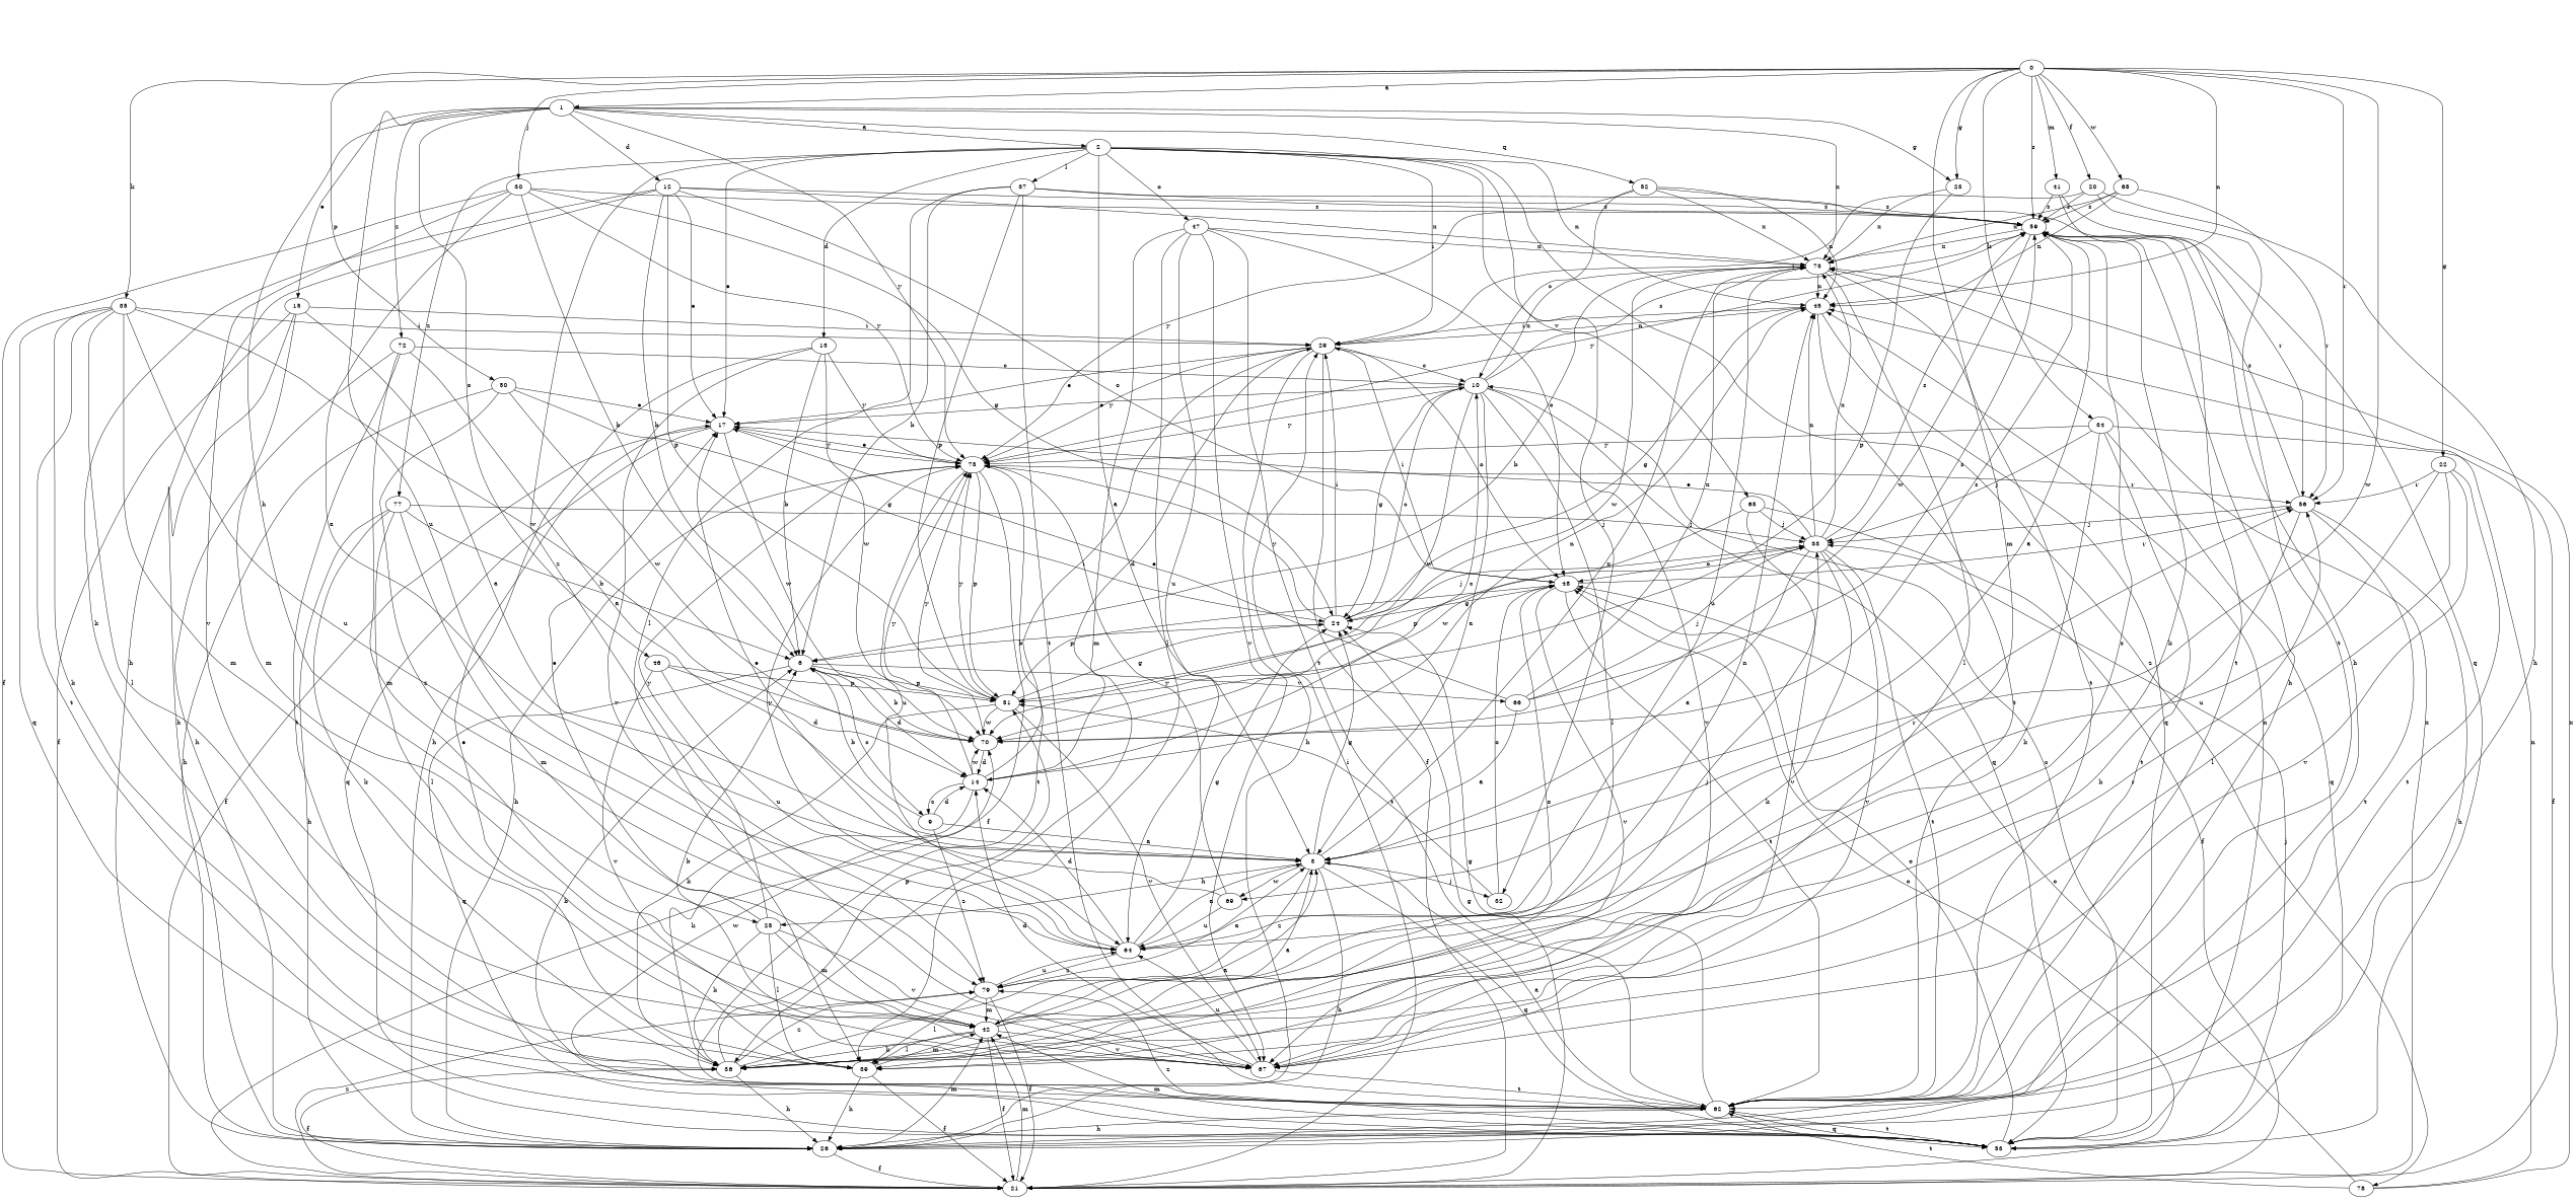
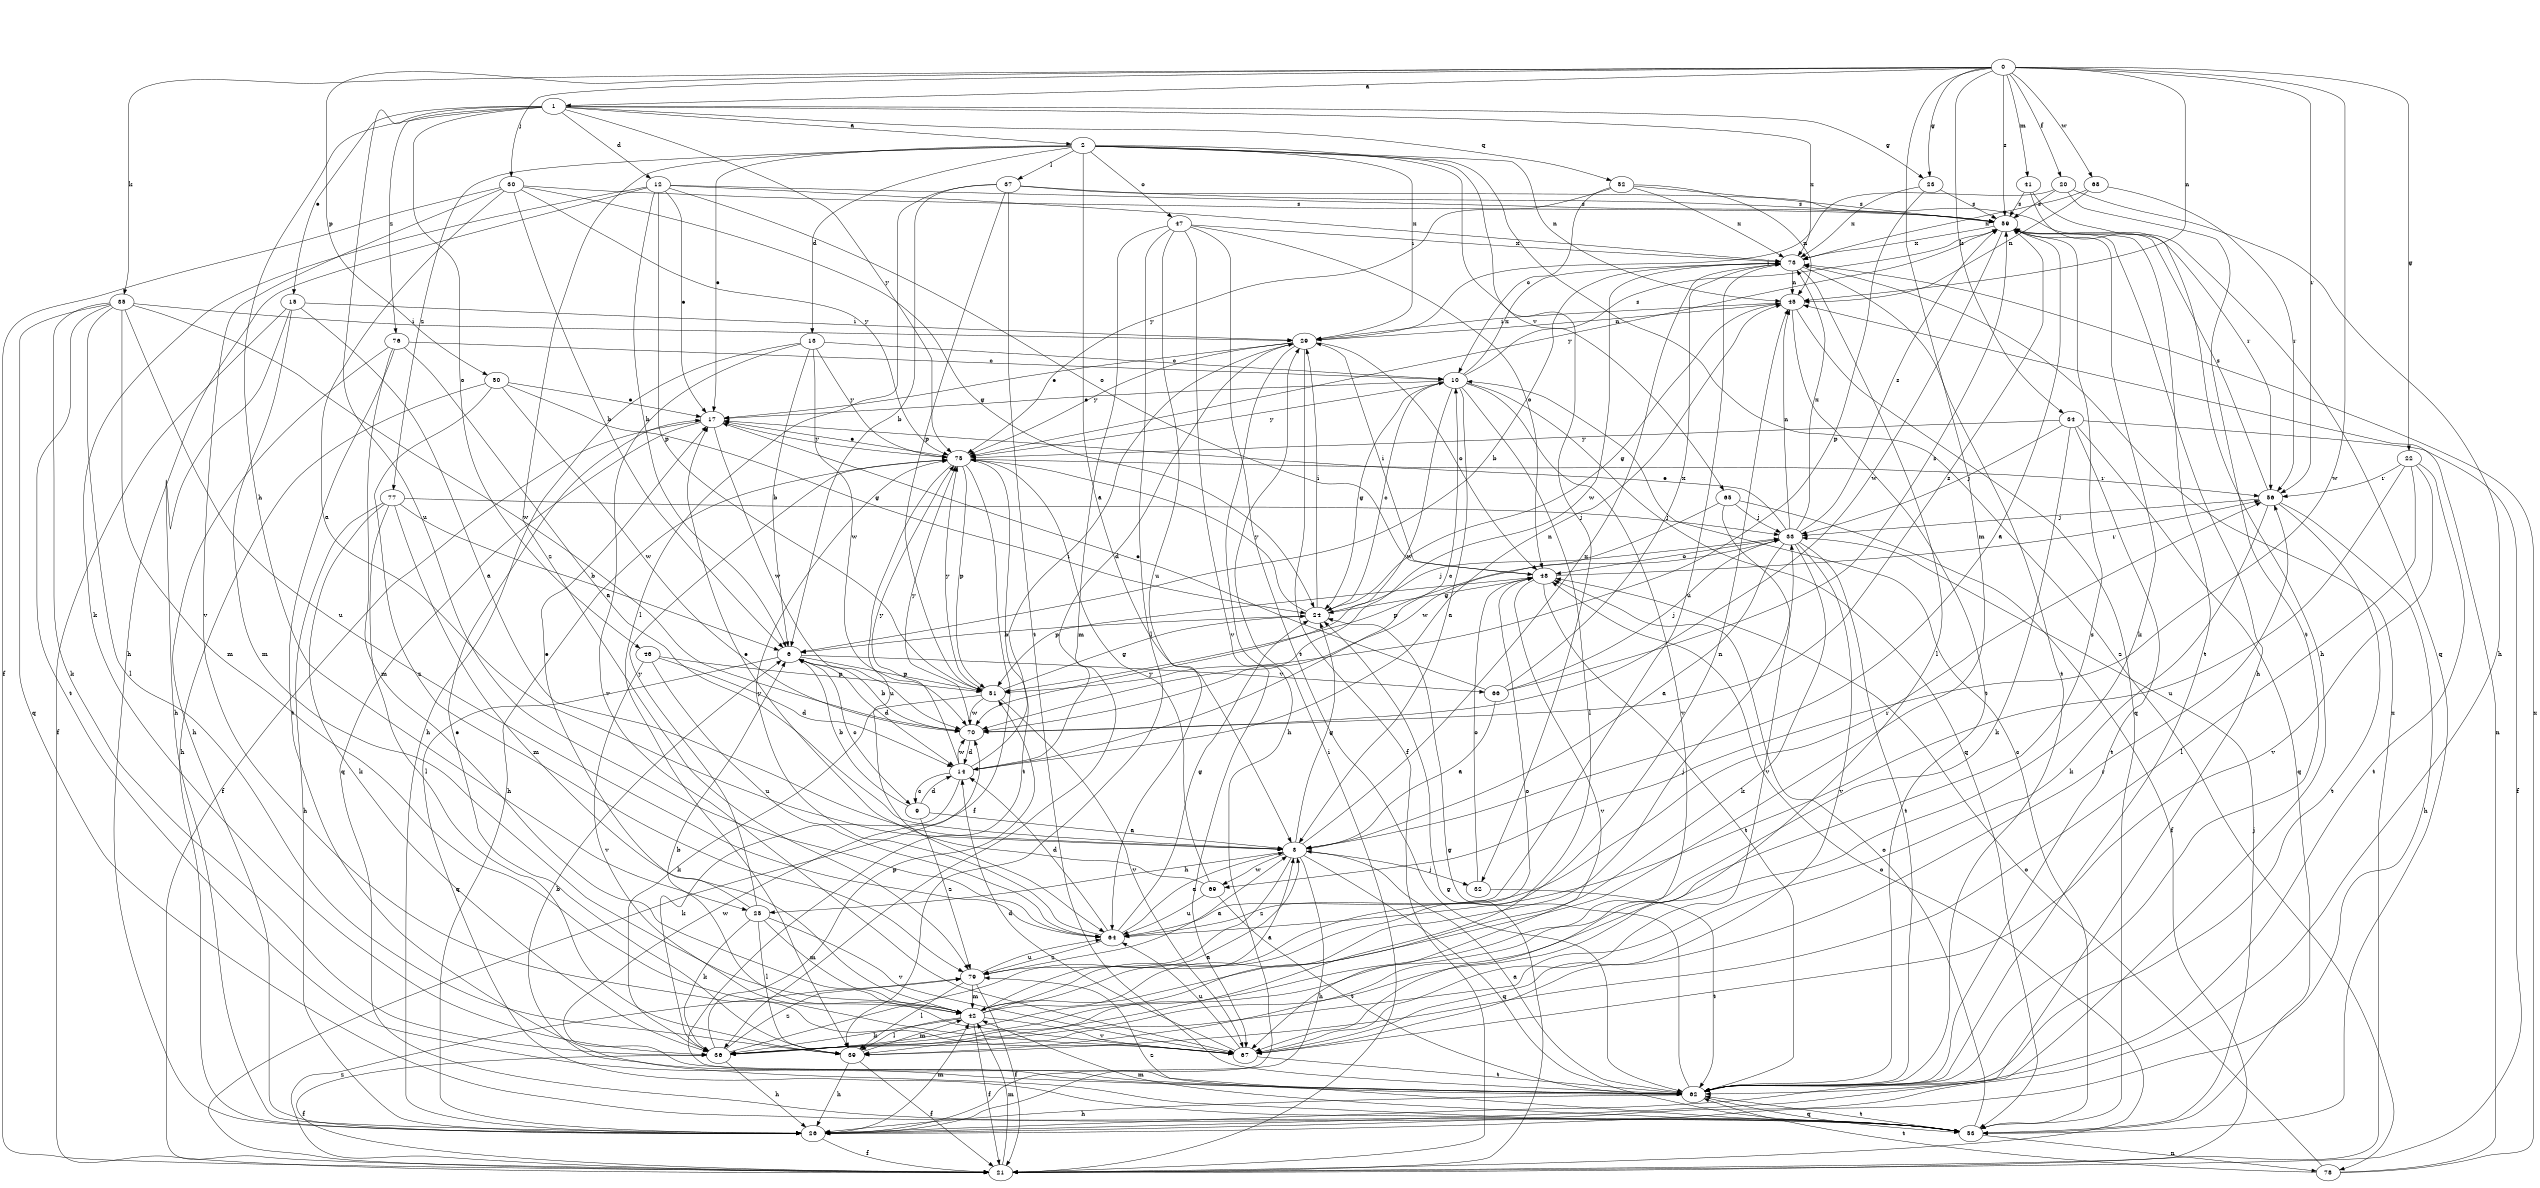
  strict digraph {
    0
    1
    20
    22
    23
    30
    34
    35
    41
    42
    45
    50
    56
    59
    68
    69
    2
    12
    15
    25
    46
    52
    64
    73
    75
-   76 [label=72]
+   76
    29
    26
    62
    39
    67
    51
    3
    24
    6
    21
    53
    36
    33
    70
    48
    17
    79
    13
    32
    37
    47
    65
    77
    78
    14
    10
    9
    66
    0 -> 1 [label=a]
    0 -> 20 [label=f]
    0 -> 22 [label=g]
    0 -> 23 [label=g]
    0 -> 30 [label=j]
    0 -> 34 [label=k]
    0 -> 35 [label=k]
    0 -> 41 [label=m]
    0 -> 42 [label=m]
    0 -> 45 [label=n]
    0 -> 50 [label=p]
    0 -> 56 [label=r]
    0 -> 59 [label=s]
    0 -> 68 [label=w]
    0 -> 69 [label=w]
    1 -> 23 [label=g]
    1 -> 2 [label=a]
    1 -> 12 [label=d]
    1 -> 15 [label=e]
    1 -> 25 [label=h]
    1 -> 46 [label=o]
    1 -> 52 [label=q]
    1 -> 64 [label=u]
    1 -> 73 [label=x]
    1 -> 75 [label=y]
    1 -> 76 [label=z]
    20 -> 59 [label=s]
    20 -> 29 [label=i]
    20 -> 26 [label=h]
    20 -> 62 [label=t]
    22 -> 56 [label=r]
    22 -> 64 [label=u]
    22 -> 62 [label=t]
    22 -> 39 [label=l]
    22 -> 67 [label=v]
    23 -> 73 [label=x]
    23 -> 51 [label=p]
    30 -> 59 [label=s]
    30 -> 75 [label=y]
    30 -> 67 [label=v]
    30 -> 3 [label=a]
    30 -> 24 [label=g]
    30 -> 6 [label=b]
    30 -> 21 [label=f]
    34 -> 75 [label=y]
    34 -> 62 [label=t]
    34 -> 21 [label=f]
    34 -> 53 [label=q]
    34 -> 36 [label=k]
    34 -> 33 [label=j]
    35 -> 42 [label=m]
    35 -> 64 [label=u]
    35 -> 29 [label=i]
    35 -> 62 [label=t]
    35 -> 39 [label=l]
    35 -> 53 [label=q]
    35 -> 36 [label=k]
    35 -> 70 [label=w]
    41 -> 59 [label=s]
    41 -> 26 [label=h]
    41 -> 53 [label=q]
    42 -> 45 [label=n]
    42 -> 39 [label=l]
    42 -> 67 [label=v]
    42 -> 3 [label=a]
    42 -> 21 [label=f]
    42 -> 36 [label=k]
    42 -> 33 [label=j]
    42 -> 48 [label=o]
    45 -> 29 [label=i]
    45 -> 62 [label=t]
    45 -> 24 [label=g]
    45 -> 53 [label=q]
    50 -> 26 [label=h]
    50 -> 24 [label=g]
    50 -> 70 [label=w]
    50 -> 17 [label=e]
    50 -> 79 [label=z]
    56 -> 59 [label=s]
    56 -> 26 [label=h]
    56 -> 62 [label=t]
    56 -> 36 [label=k]
    56 -> 33 [label=j]
    59 -> 73 [label=x]
    59 -> 75 [label=y]
    59 -> 26 [label=h]
    59 -> 62 [label=t]
    59 -> 3 [label=a]
    59 -> 36 [label=k]
    59 -> 70 [label=w]
    68 -> 45 [label=n]
    68 -> 56 [label=r]
-   68 -> 59 [label=s]
+   23 -> 59 [label=s]
    68 -> 73 [label=x]
    69 -> 64 [label=u]
    69 -> 75 [label=y]
+   69 -> 62 [label=t]
    69 -> 17 [label=e]
    2 -> 45 [label=n]
    2 -> 29 [label=i]
    2 -> 3 [label=a]
    2 -> 17 [label=e]
    2 -> 79 [label=z]
    2 -> 13 [label=d]
    2 -> 32 [label=j]
    2 -> 37 [label=l]
    2 -> 47 [label=o]
    2 -> 65 [label=v]
    2 -> 77 [label=z]
    2 -> 78 [label=z]
    12 -> 59 [label=s]
    12 -> 73 [label=x]
    12 -> 26 [label=h]
    12 -> 51 [label=p]
    12 -> 6 [label=b]
    12 -> 36 [label=k]
    12 -> 48 [label=o]
    12 -> 17 [label=e]
    15 -> 42 [label=m]
    15 -> 29 [label=i]
    15 -> 26 [label=h]
    15 -> 3 [label=a]
    15 -> 21 [label=f]
    25 -> 42 [label=m]
    25 -> 75 [label=y]
    25 -> 39 [label=l]
    25 -> 67 [label=v]
    25 -> 36 [label=k]
    25 -> 17 [label=e]
    46 -> 64 [label=u]
    46 -> 67 [label=v]
    46 -> 51 [label=p]
    46 -> 14 [label=d]
    52 -> 45 [label=n]
    52 -> 59 [label=s]
    52 -> 73 [label=x]
    52 -> 75 [label=y]
    52 -> 10 [label=c]
    64 -> 56 [label=r]
    64 -> 75 [label=y]
    64 -> 3 [label=a]
    64 -> 24 [label=g]
    64 -> 79 [label=z]
    64 -> 14 [label=d]
    73 -> 45 [label=n]
    73 -> 64 [label=u]
    73 -> 62 [label=t]
    73 -> 39 [label=l]
    73 -> 6 [label=b]
    73 -> 70 [label=w]
    75 -> 56 [label=r]
    75 -> 64 [label=u]
    75 -> 26 [label=h]
    75 -> 62 [label=t]
    75 -> 51 [label=p]
    75 -> 21 [label=f]
    75 -> 17 [label=e]
    76 -> 42 [label=m]
    76 -> 26 [label=h]
    76 -> 62 [label=t]
    76 -> 3 [label=a]
    76 -> 10 [label=c]
    29 -> 45 [label=n]
    29 -> 75 [label=y]
    29 -> 26 [label=h]
    29 -> 21 [label=f]
    29 -> 48 [label=o]
    29 -> 17 [label=e]
    29 -> 14 [label=d]
-   29 -> 10 [label=c]
+   13 -> 10 [label=c]
    26 -> 42 [label=m]
    26 -> 21 [label=f]
    62 -> 26 [label=h]
    62 -> 3 [label=a]
    62 -> 24 [label=g]
    62 -> 53 [label=q]
    62 -> 70 [label=w]
    39 -> 42 [label=m]
    39 -> 26 [label=h]
    39 -> 21 [label=f]
    39 -> 17 [label=e]
    67 -> 56 [label=r]
    67 -> 64 [label=u]
    67 -> 62 [label=t]
    67 -> 6 [label=b]
    67 -> 14 [label=d]
    51 -> 75 [label=y]
    51 -> 67 [label=v]
    51 -> 24 [label=g]
    51 -> 36 [label=k]
    51 -> 70 [label=w]
    3 -> 69 [label=w]
    3 -> 25 [label=h]
    3 -> 73 [label=x]
    3 -> 26 [label=h]
    3 -> 24 [label=g]
    3 -> 53 [label=q]
    3 -> 79 [label=z]
    3 -> 32 [label=j]
    24 -> 75 [label=y]
    24 -> 29 [label=i]
    24 -> 6 [label=b]
    24 -> 33 [label=j]
    24 -> 10 [label=c]
    6 -> 51 [label=p]
    6 -> 53 [label=q]
    6 -> 14 [label=d]
    6 -> 9 [label=c]
    6 -> 66 [label=v]
    21 -> 42 [label=m]
    21 -> 73 [label=x]
    21 -> 29 [label=i]
    21 -> 24 [label=g]
    21 -> 48 [label=o]
    21 -> 79 [label=z]
    53 -> 42 [label=m]
-   53 -> 45 [label=n]
+   53 -> 78 [label=n]
    53 -> 62 [label=t]
    53 -> 6 [label=b]
    53 -> 33 [label=j]
    53 -> 48 [label=o]
    53 -> 79 [label=z]
    53 -> 10 [label=c]
    36 -> 59 [label=s]
    36 -> 26 [label=h]
    36 -> 51 [label=p]
    36 -> 3 [label=a]
    36 -> 21 [label=f]
    36 -> 79 [label=z]
    33 -> 45 [label=n]
    33 -> 59 [label=s]
    33 -> 73 [label=x]
    33 -> 62 [label=t]
    33 -> 67 [label=v]
    33 -> 51 [label=p]
    33 -> 3 [label=a]
    33 -> 36 [label=k]
    33 -> 48 [label=o]
    33 -> 17 [label=e]
    70 -> 59 [label=s]
    70 -> 75 [label=y]
    70 -> 6 [label=b]
    70 -> 14 [label=d]
    48 -> 56 [label=r]
    48 -> 29 [label=i]
    48 -> 62 [label=t]
    48 -> 67 [label=v]
    48 -> 51 [label=p]
    48 -> 24 [label=g]
    17 -> 75 [label=y]
    17 -> 21 [label=f]
    17 -> 53 [label=q]
    17 -> 70 [label=w]
    79 -> 42 [label=m]
    79 -> 64 [label=u]
    79 -> 39 [label=l]
    79 -> 3 [label=a]
    79 -> 21 [label=f]
    13 -> 75 [label=y]
    13 -> 26 [label=h]
    13 -> 67 [label=v]
    13 -> 6 [label=b]
    13 -> 70 [label=w]
-   32 -> 51 [label=t]
+   32 -> 62 [label=t]
    32 -> 48 [label=o]
    37 -> 56 [label=r]
    37 -> 59 [label=s]
    37 -> 62 [label=t]
    37 -> 39 [label=l]
    37 -> 51 [label=p]
    37 -> 6 [label=b]
    47 -> 64 [label=u]
    47 -> 73 [label=x]
    47 -> 62 [label=t]
    47 -> 39 [label=l]
    47 -> 67 [label=v]
    47 -> 36 [label=m]
    47 -> 48 [label=o]
    65 -> 67 [label=v]
    65 -> 21 [label=f]
    65 -> 33 [label=j]
    65 -> 70 [label=w]
    77 -> 42 [label=m]
    77 -> 26 [label=h]
    77 -> 39 [label=l]
    77 -> 6 [label=b]
    77 -> 36 [label=k]
    77 -> 33 [label=j]
    78 -> 45 [label=n]
    78 -> 73 [label=x]
    78 -> 62 [label=t]
    78 -> 48 [label=o]
    14 -> 45 [label=n]
    14 -> 75 [label=y]
    14 -> 29 [label=i]
    14 -> 36 [label=k]
    14 -> 70 [label=w]
    14 -> 10 [label=c]
    14 -> 9 [label=c]
    10 -> 59 [label=s]
    10 -> 73 [label=x]
    10 -> 75 [label=y]
    10 -> 39 [label=l]
    10 -> 67 [label=v]
    10 -> 3 [label=a]
    10 -> 24 [label=g]
    10 -> 53 [label=q]
    10 -> 70 [label=w]
    10 -> 17 [label=e]
    9 -> 3 [label=a]
    9 -> 6 [label=b]
    9 -> 79 [label=z]
    9 -> 14 [label=d]
    66 -> 59 [label=s]
    66 -> 73 [label=x]
    66 -> 3 [label=a]
    66 -> 33 [label=j]
    66 -> 17 [label=e]
  }
